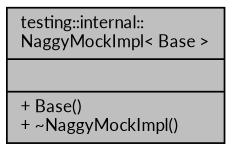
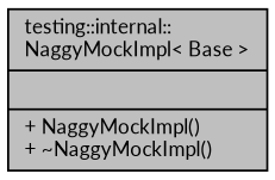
  digraph {
    fontname=Lato
-   n1 [color=black fillcolor=grey75 fontcolor=black fontname=Lato fontsize=10 height=0.2 label="{testing::internal::\lNaggyMockImpl\< Base \>\n||+ Base()\l+ ~NaggyMockImpl()\l}" shape=record style=filled width=0.4]
+   n1 [color=black fillcolor=grey75 fontcolor=black fontname=Lato fontsize=10 height=0.2 label="{testing::internal::\lNaggyMockImpl\< Base \>\n||+ NaggyMockImpl()\l+ ~NaggyMockImpl()\l}" shape=record style=filled width=0.4]
  }
